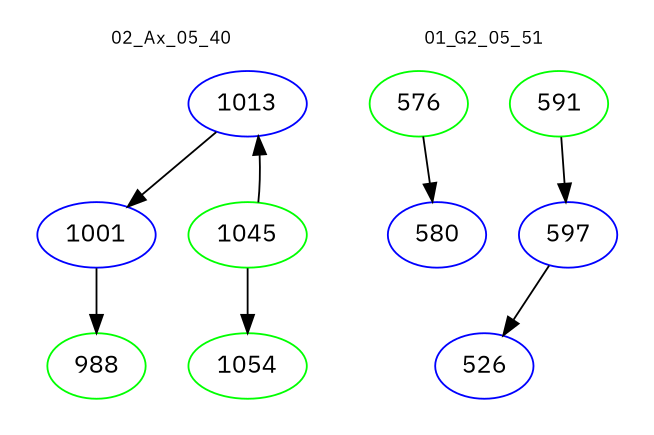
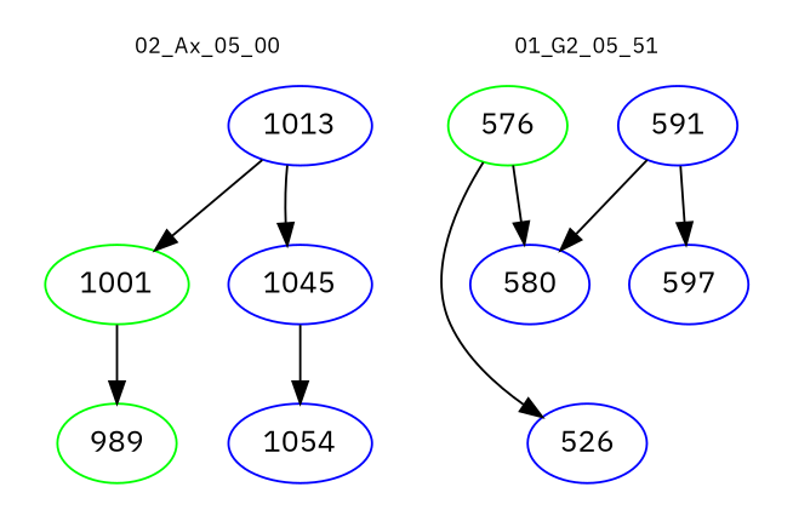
  digraph {
    fontname="IBM Plex Sans"
    node [color=blue fontname="IBM Plex Sans"]
    edge [color=black fontname="IBM Plex Sans"]
    n1 [label=1013]
-   n2 [label=1001]
-   n3 [color=green label=1045]
-   n4 [color=green label=988]
-   n5 [color=green label=1054]
-   n6 [color=green label=591]
+   n2 [color=green label=1001]
+   n3 [label=1045]
+   n4 [color=green label=989]
+   n5 [label=1054]
+   n6 [label=591]
    n7 [label=597]
    n8 [label=580]
    n9 [label=526]
    n10 [color=green label=576]
    subgraph cluster_1 {
      color=white
      fontsize=10
-     label="02_Ax_05_40"
+     label="02_Ax_05_00"
      n1
      n2
      n3
      n4
      n5
    }
    subgraph cluster_2 {
      color=white
      fontsize=10
      label="01_G2_05_51"
      n6
      n7
      n8
      n9
      n10
    }
    n1 -> n2
-   n3 -> n1
+   n1 -> n3
    n2 -> n4
    n3 -> n5
    n6 -> n7
-   n7 -> n9
+   n6 -> n8
+   n10 -> n9
    n10 -> n8
  }
